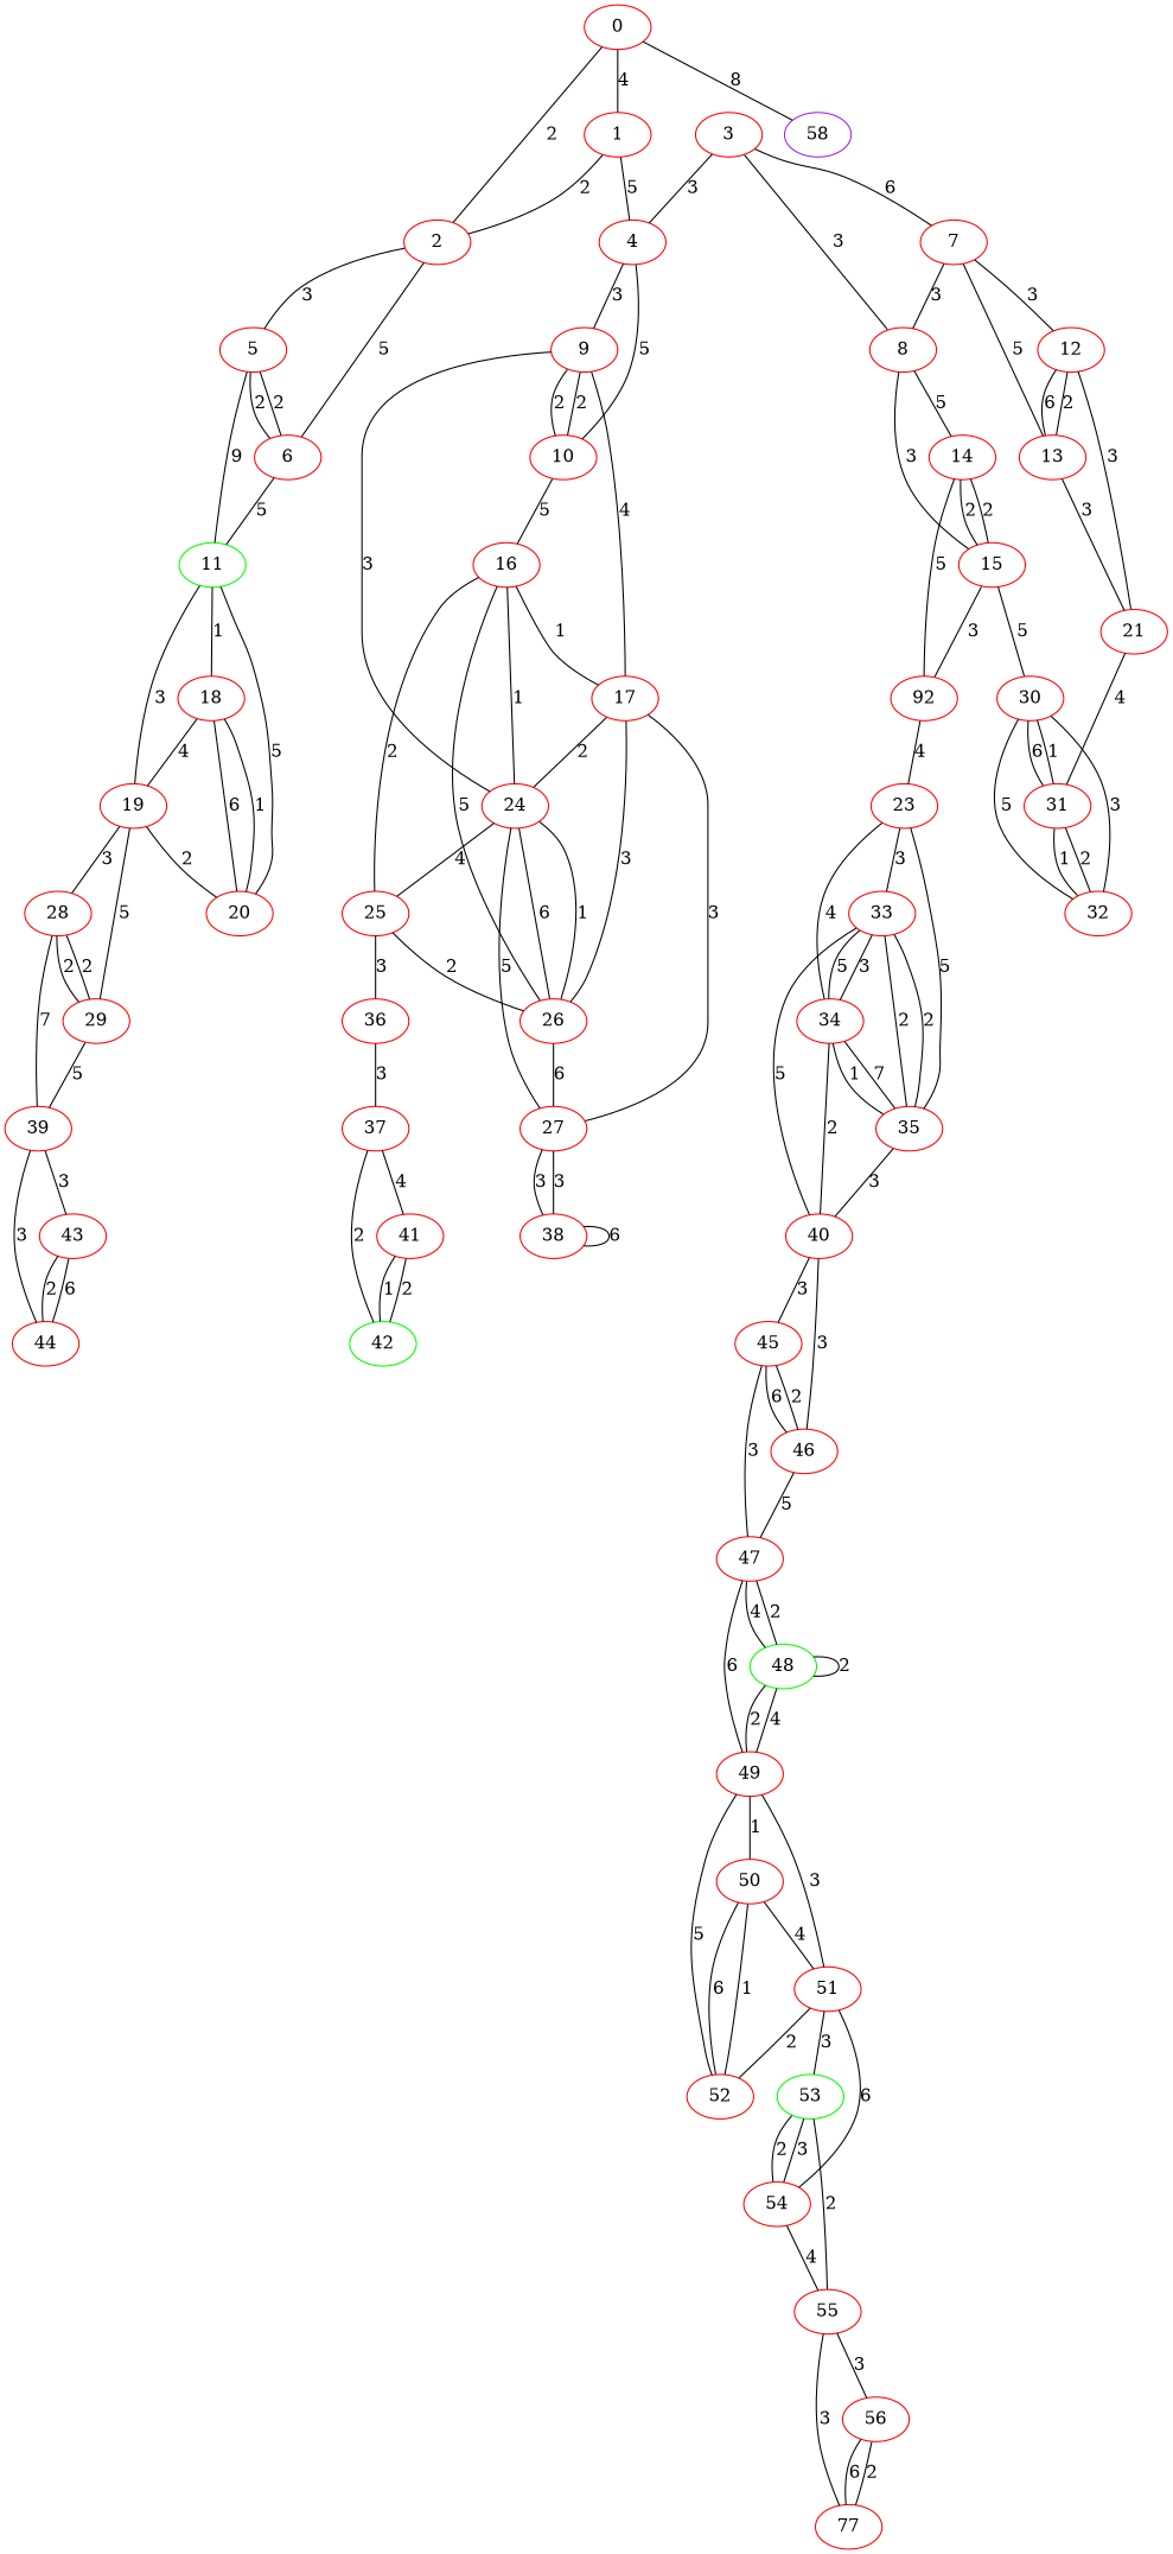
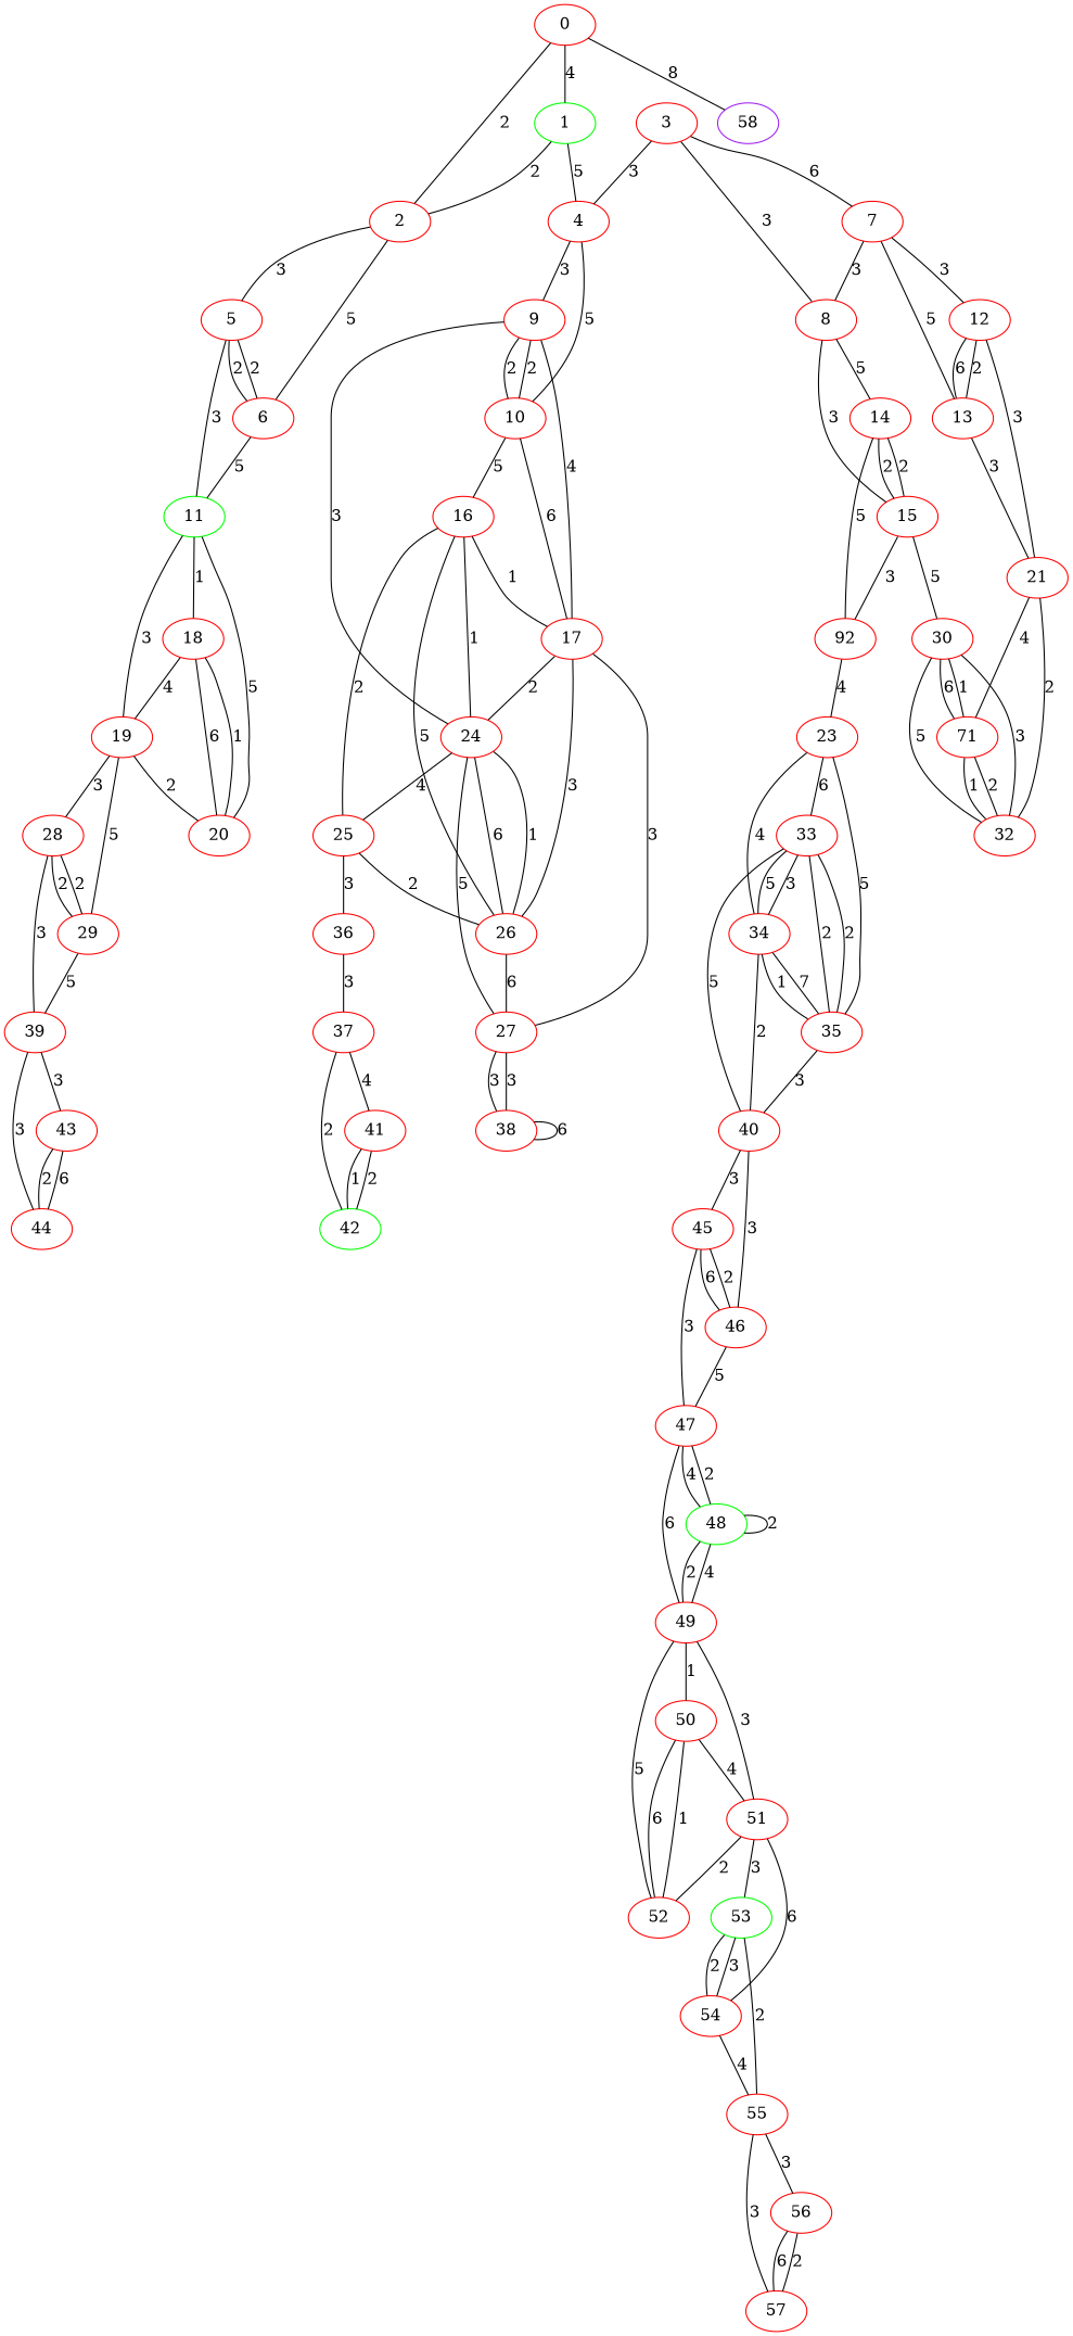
  graph {
    node [color=red weight=1]
    0
-   1
+   1 [color=green]
    2
    58 [color=purple weight=4]
    4
    5
    6
    3
    7
    8
    9
    10
    11 [color=green]
    12
    13
    14
    15
    17
    24
    16
    18
    19
    20
    21
    n25 [label=92]
    30
    25
    26
    27
    28
    29
-   31
+   31 [label=71]
    32
    23
    36
    38 [weight=2]
    39
    33
    34
    35
    40
    37
    43
    44
    45
    46
    41
    42 [color=green]
    47
    48 [color=green weight=2]
    49
    50
    51
    52
    53 [color=green weight=2]
    54
    55
    56
-   57 [label=77]
+   57
    0 -- 1 [label=4]
    0 -- 2 [label=2]
    0 -- 58 [label=8]
    1 -- 2 [label=2]
    1 -- 4 [label=5]
    2 -- 5 [label=3]
    2 -- 6 [label=5]
    4 -- 9 [label=3]
    4 -- 10 [label=5]
    5 -- 6 [label=2]
    5 -- 6 [label=2]
-   5 -- 11 [label=9]
+   5 -- 11 [label=3]
    6 -- 11 [label=5]
    3 -- 4 [label=3]
    3 -- 7 [label=6]
    3 -- 8 [label=3]
    7 -- 8 [label=3]
    7 -- 12 [label=3]
    7 -- 13 [label=5]
    8 -- 14 [label=5]
    8 -- 15 [label=3]
    9 -- 10 [label=2]
    9 -- 10 [label=2]
    9 -- 17 [label=4]
    9 -- 24 [label=3]
+   10 -- 17 [label=6]
    10 -- 16 [label=5]
    11 -- 18 [label=1]
    11 -- 19 [label=3]
    11 -- 20 [label=5]
    12 -- 13 [label=2]
    12 -- 13 [label=6]
    12 -- 21 [label=3]
    13 -- 21 [label=3]
    14 -- 15 [label=2]
    14 -- 15 [label=2]
    14 -- n25 [label=5]
    15 -- n25 [label=3]
    15 -- 30 [label=5]
    17 -- 24 [label=2]
    17 -- 26 [label=3]
    17 -- 27 [label=3]
    24 -- 25 [label=4]
    24 -- 26 [label=1]
    24 -- 26 [label=6]
    24 -- 27 [label=5]
    16 -- 17 [label=1]
    16 -- 24 [label=1]
    16 -- 25 [label=2]
    16 -- 26 [label=5]
    18 -- 19 [label=4]
    18 -- 20 [label=6]
    18 -- 20 [label=1]
    19 -- 20 [label=2]
    19 -- 28 [label=3]
    19 -- 29 [label=5]
    21 -- 31 [label=4]
+   21 -- 32 [label=2]
    n25 -- 23 [label=4]
    30 -- 31 [label=6]
    30 -- 31 [label=1]
    30 -- 32 [label=5]
    30 -- 32 [label=3]
    25 -- 26 [label=2]
    25 -- 36 [label=3]
    26 -- 27 [label=6]
    27 -- 38 [label=3]
    27 -- 38 [label=3]
    28 -- 29 [label=2]
    28 -- 29 [label=2]
-   28 -- 39 [label=7]
+   28 -- 39 [label=3]
    29 -- 39 [label=5]
    31 -- 32 [label=1]
    31 -- 32 [label=2]
-   23 -- 33 [label=3]
+   23 -- 33 [label=6]
    23 -- 34 [label=4]
    23 -- 35 [label=5]
    36 -- 37 [label=3]
    38 -- 38 [label=6]
    39 -- 43 [label=3]
    39 -- 44 [label=3]
    33 -- 34 [label=3]
    33 -- 34 [label=5]
    33 -- 35 [label=2]
    33 -- 35 [label=2]
    33 -- 40 [label=5]
    34 -- 35 [label=1]
    34 -- 35 [label=7]
    34 -- 40 [label=2]
    35 -- 40 [label=3]
    40 -- 45 [label=3]
    40 -- 46 [label=3]
    37 -- 41 [label=4]
    37 -- 42 [label=2]
    43 -- 44 [label=6]
    43 -- 44 [label=2]
    45 -- 46 [label=2]
    45 -- 46 [label=6]
    45 -- 47 [label=3]
    46 -- 47 [label=5]
    41 -- 42 [label=2]
    41 -- 42 [label=1]
    47 -- 48 [label=2]
    47 -- 48 [label=4]
    47 -- 49 [label=6]
    48 -- 48 [label=2]
    48 -- 49 [label=4]
    48 -- 49 [label=2]
    49 -- 50 [label=1]
    49 -- 51 [label=3]
    49 -- 52 [label=5]
    50 -- 51 [label=4]
    50 -- 52 [label=6]
    50 -- 52 [label=1]
    51 -- 52 [label=2]
    51 -- 53 [label=3]
    51 -- 54 [label=6]
    53 -- 54 [label=2]
    53 -- 54 [label=3]
    53 -- 55 [label=2]
    54 -- 55 [label=4]
    55 -- 56 [label=3]
    55 -- 57 [label=3]
    56 -- 57 [label=2]
    56 -- 57 [label=6]
  }
